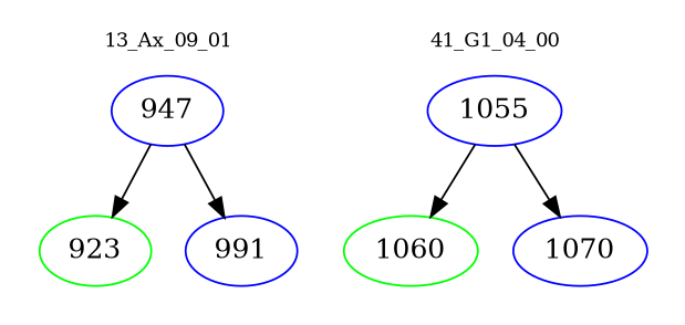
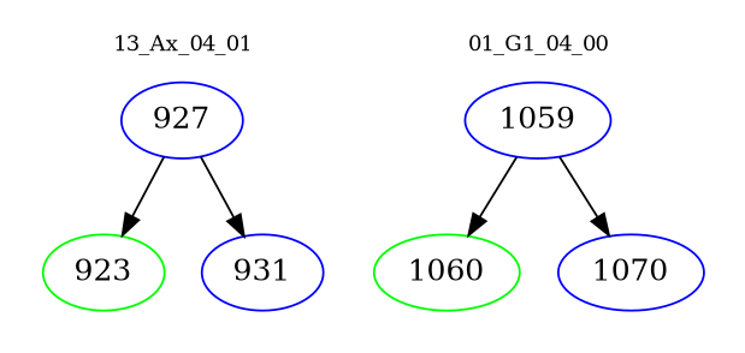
  digraph {
    node [color=blue]
    edge [color=black]
-   n1 [label=947]
+   n1 [label=927]
    n2 [color=green label=923]
-   n3 [label=991]
-   n4 [label=1055]
+   n3 [label=931]
+   n4 [label=1059]
    n5 [color=green label=1060]
    n6 [label=1070]
    subgraph cluster_1 {
      color=white
      fontsize=10
-     label="13_Ax_09_01"
+     label="13_Ax_04_01"
      n1
      n2
      n3
    }
    subgraph cluster_2 {
      color=white
      fontsize=10
-     label="41_G1_04_00"
+     label="01_G1_04_00"
      n4
      n5
      n6
    }
    n1 -> n2
    n1 -> n3
    n4 -> n5
    n4 -> n6
  }
